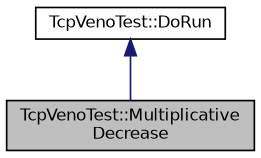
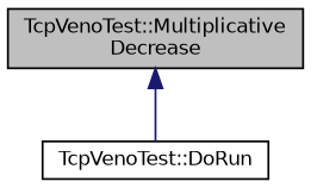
  digraph {
    rankdir=TB
    node [color=black fontname=Helvetica fontsize=10 shape=record style=filled]
    n1 [fillcolor=grey75 fontcolor=black height=0.2 label="TcpVenoTest::Multiplicative\lDecrease" width=0.4]
    n2 [fillcolor=white height=0.2 label="TcpVenoTest::DoRun" width=0.4]
-   n2 -> n1 [color=midnightblue dir=back fontname=Helvetica fontsize=10 labelfontname=Helvetica labelfontsize=10 style=solid]
+   n1 -> n2 [color=midnightblue dir=back fontname=Helvetica fontsize=10 labelfontname=Helvetica labelfontsize=10 style=solid]
  }
